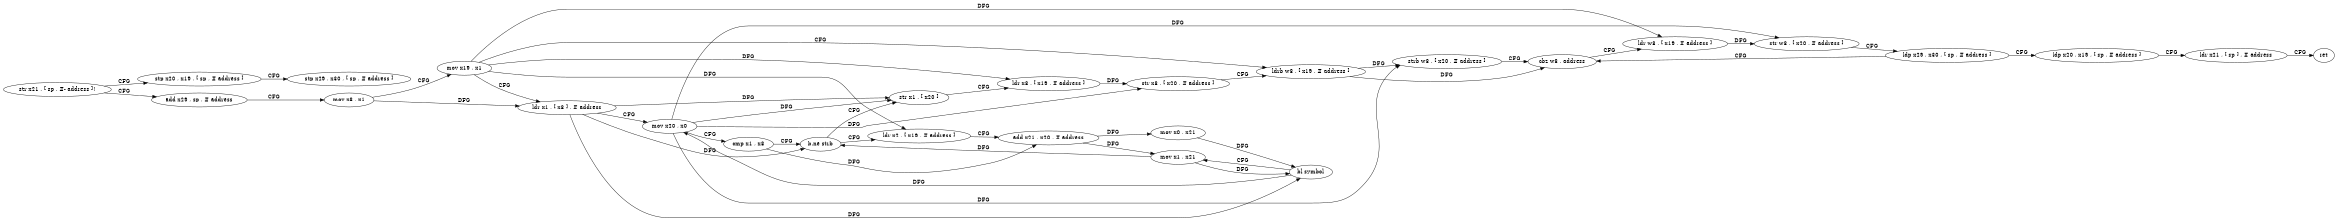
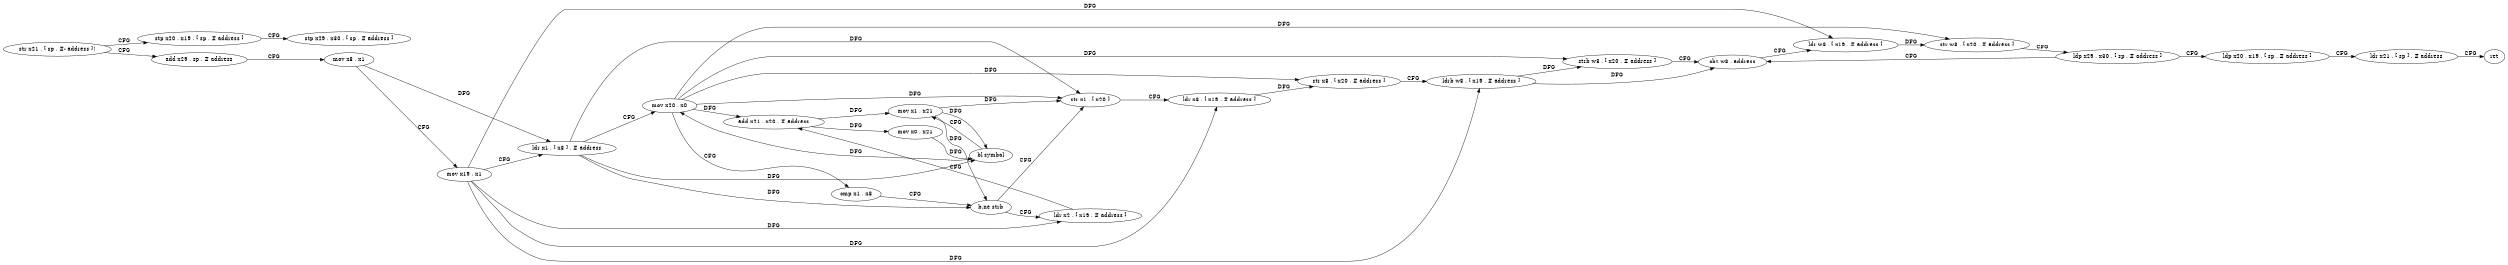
  digraph {
    rankdir=LR
    n1 [label="str x21 , [ sp , #- address ]!"]
    n2 [label="stp x20 , x19 , [ sp , # address ]"]
    n3 [label="add x29 , sp , # address"]
    n4 [label="stp x29 , x30 , [ sp , # address ]"]
    n5 [label="mov x8 , x1"]
    n6 [label="mov x19 , x1"]
    n7 [label="ldr x1 , [ x8 ] , # address"]
    n8 [label="ldr x2 , [ x19 , # address ]"]
    n9 [label="ldr x8 , [ x19 , # address ]"]
    n10 [label="ldrb w8 , [ x19 , # address ]"]
    n11 [label="ldr w8 , [ x19 , # address ]"]
    n12 [label="mov x20 , x0"]
    n13 [label="b.ne strb"]
    n14 [label="str x1 , [ x20 ]"]
    n15 [label="bl symbol"]
    n16 [label="add x21 , x20 , # address"]
    n17 [label="str x8 , [ x20 , # address ]"]
    n18 [label="strb w8 , [ x20 , # address ]"]
    n19 [label="cbz w8 , address"]
    n20 [label="str w8 , [ x20 , # address ]"]
    n21 [label="cmp x1 , x8"]
    n22 [label="mov x1 , x21"]
    n23 [label="mov x0 , x21"]
    n24 [label="ldp x29 , x30 , [ sp , # address ]"]
    n25 [label="ldp x20 , x19 , [ sp , # address ]"]
    n26 [label="ldr x21 , [ sp ] , # address"]
    n27 [label=ret]
    n1 -> n2 [label=CFG]
    n1 -> n3 [label=CFG]
    n2 -> n4 [label=CFG]
    n3 -> n5 [label=CFG]
    n5 -> n6 [label=CFG]
    n5 -> n7 [label=DFG]
    n6 -> n7 [label=CFG]
    n6 -> n8 [label=DFG]
    n6 -> n9 [label=DFG]
-   n6 -> n10 [label=CFG]
+   n6 -> n10 [label=DFG]
    n6 -> n11 [label=DFG]
    n7 -> n12 [label=CFG]
    n7 -> n13 [label=DFG]
    n7 -> n14 [label=DFG]
    n7 -> n15 [label=DFG]
    n8 -> n16 [label=CFG]
    n9 -> n17 [label=DFG]
    n10 -> n18 [label=DFG]
    n10 -> n19 [label=DFG]
    n11 -> n20 [label=DFG]
    n12 -> n14 [label=DFG]
-   n21 -> n16 [label=DFG]
+   n12 -> n16 [label=DFG]
    n12 -> n17 [label=DFG]
    n12 -> n18 [label=DFG]
    n12 -> n20 [label=DFG]
    n12 -> n21 [label=CFG]
    n13 -> n8 [label=CFG]
    n13 -> n14 [label=CFG]
    n14 -> n9 [label=CFG]
    n15 -> n12 [label=DFG]
    n15 -> n22 [label=CFG]
    n16 -> n22 [label=DFG]
    n16 -> n23 [label=DFG]
    n17 -> n10 [label=CFG]
    n18 -> n19 [label=CFG]
    n19 -> n11 [label=CFG]
    n20 -> n24 [label=CFG]
    n21 -> n13 [label=CFG]
    n22 -> n13 [label=DFG]
+   n22 -> n14 [label=DFG]
    n22 -> n15 [label=DFG]
    n23 -> n15 [label=DFG]
    n24 -> n19 [label=CFG]
    n24 -> n25 [label=CFG]
    n25 -> n26 [label=CFG]
    n26 -> n27 [label=CFG]
  }
